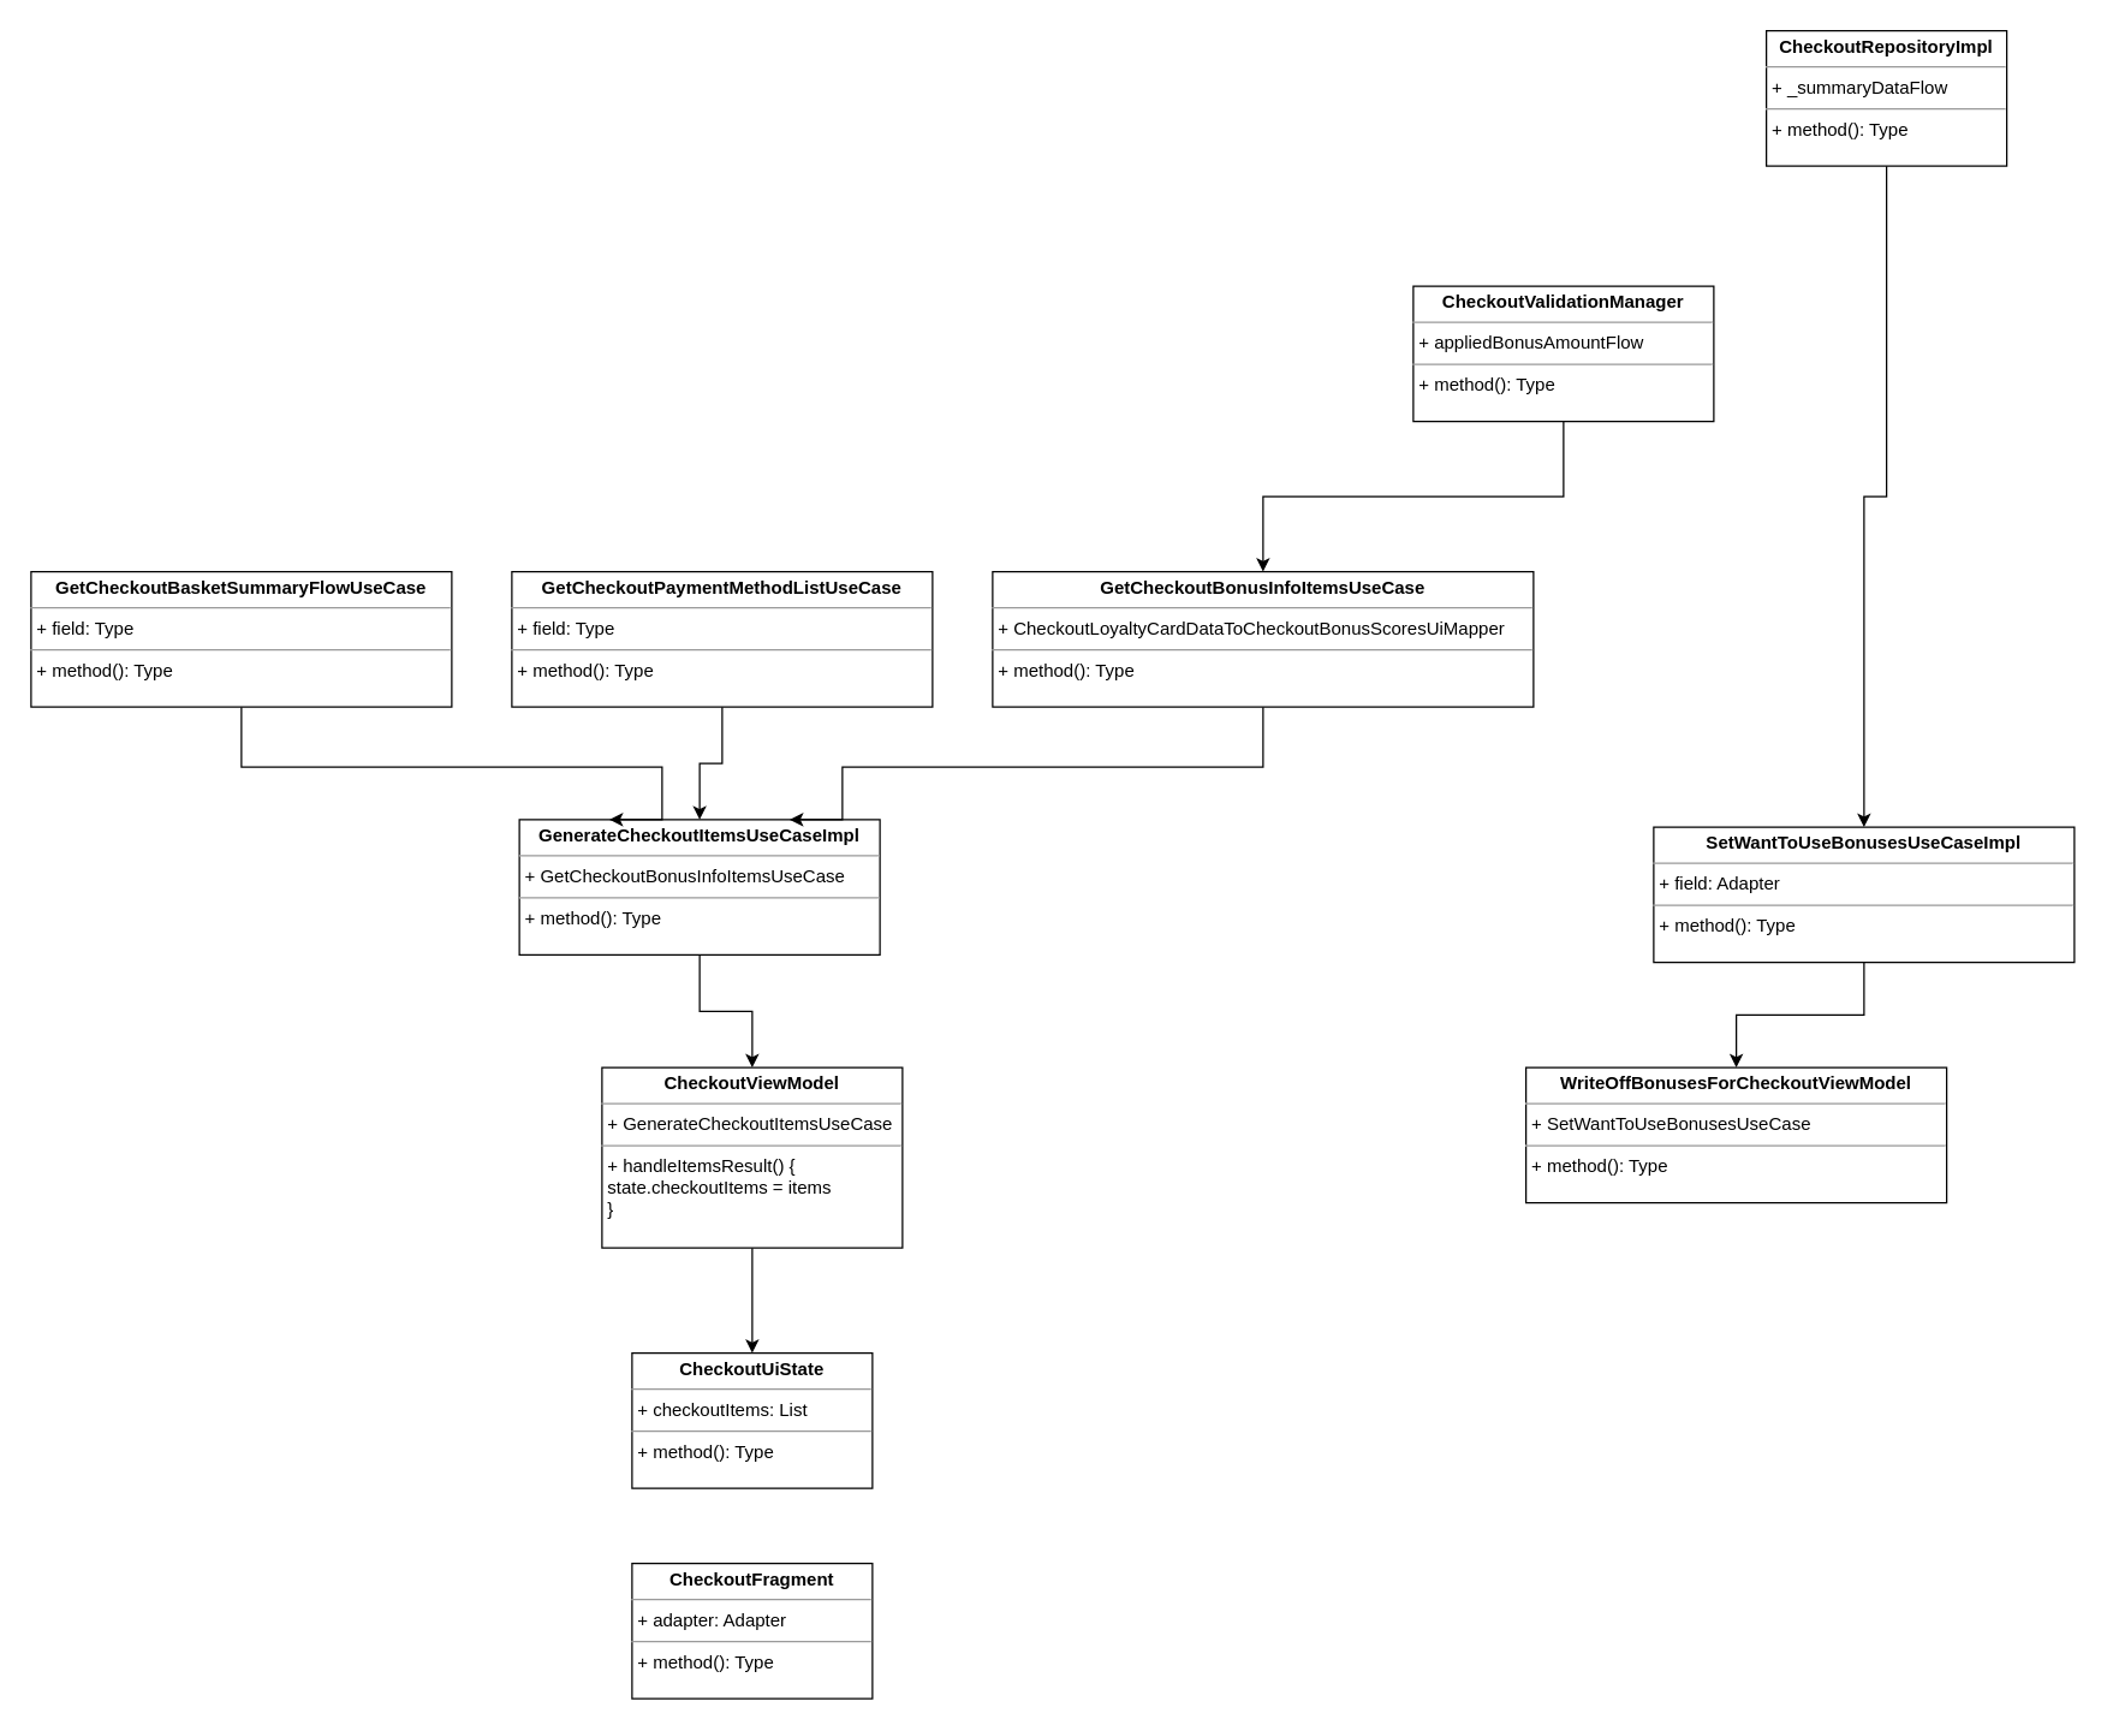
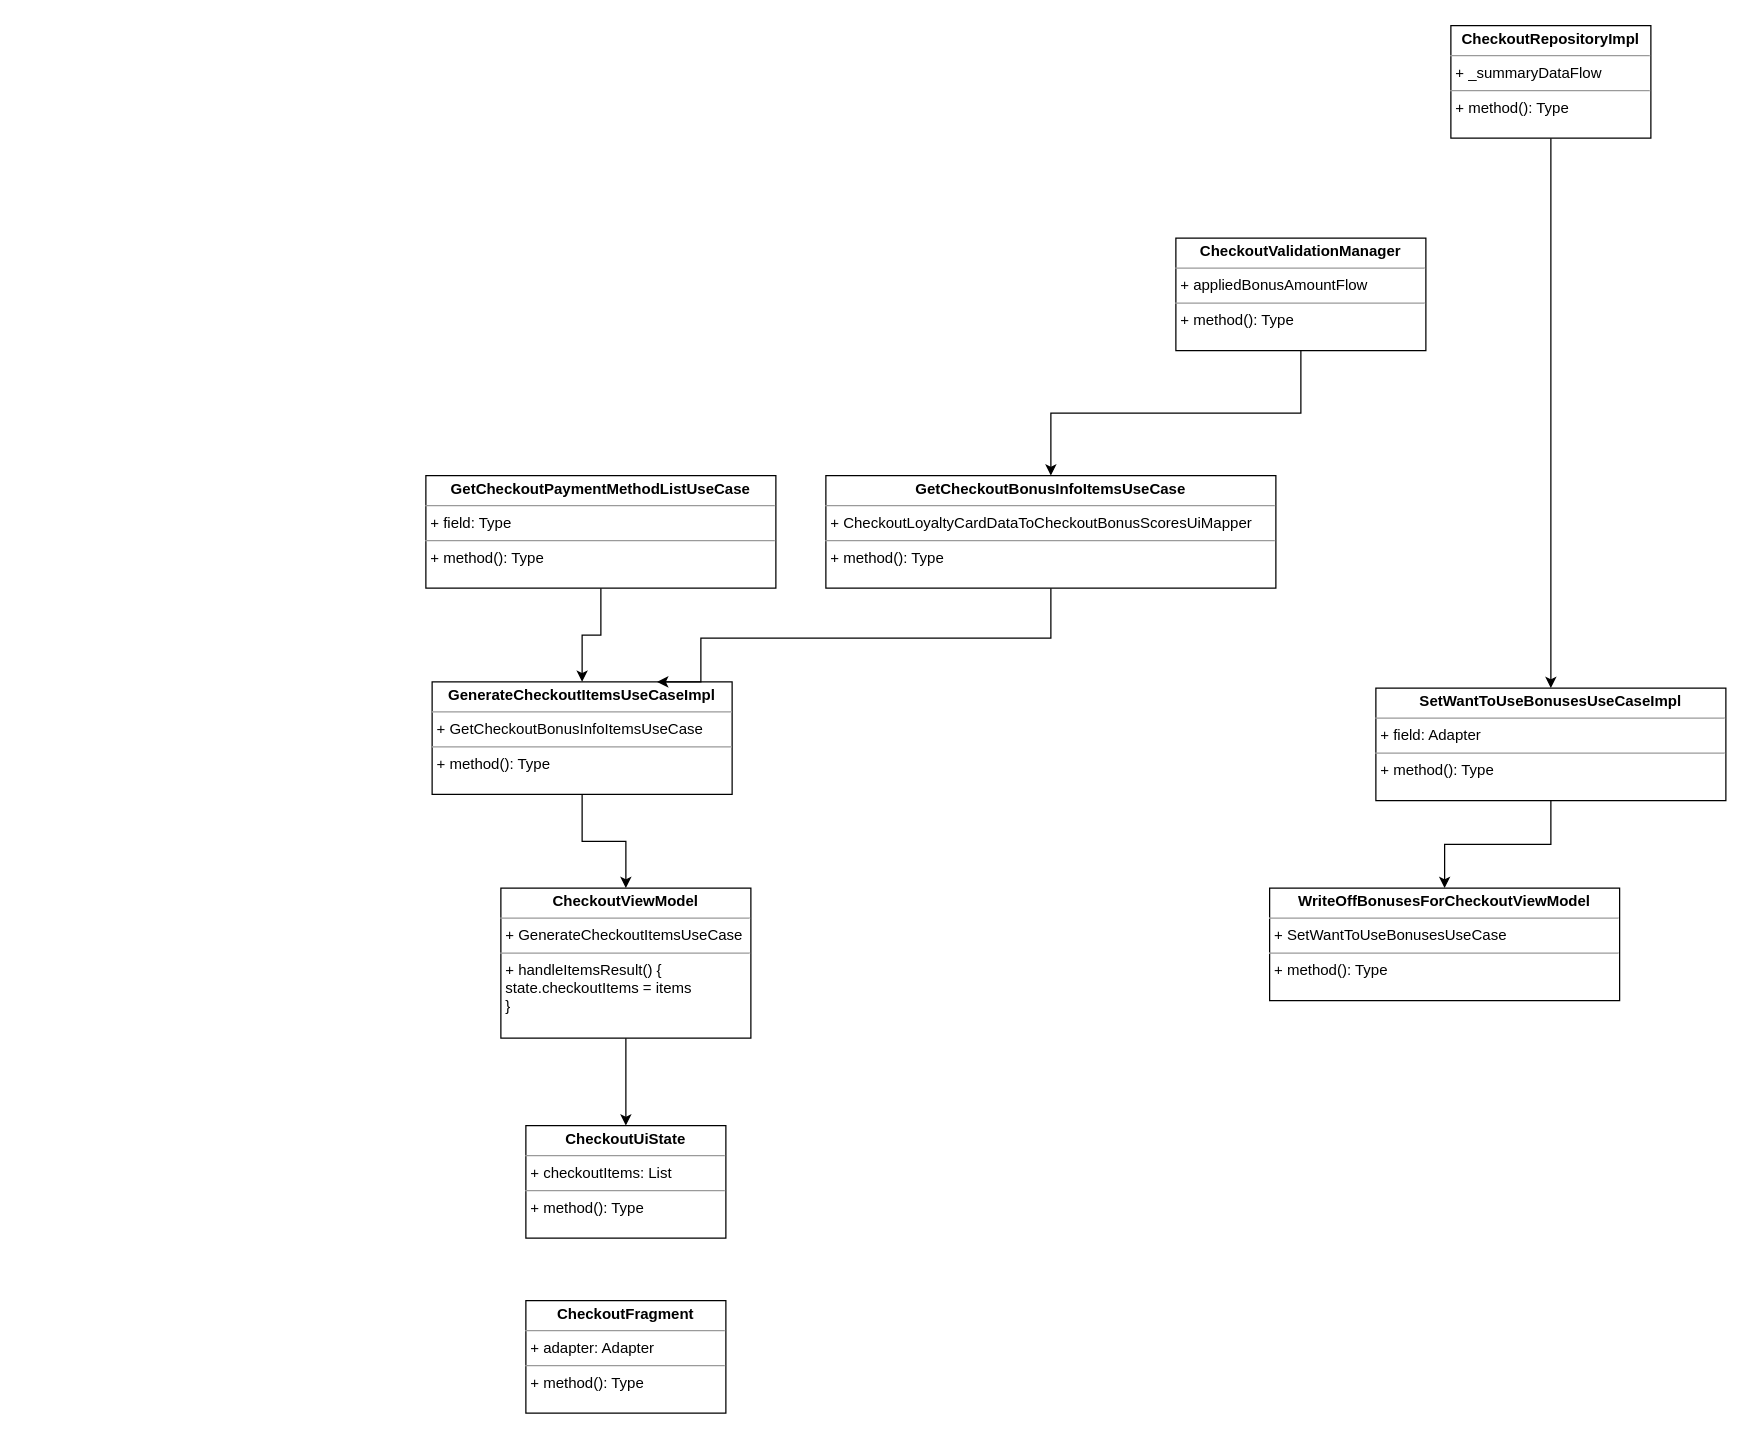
  <mxCell id="0" />
  <mxCell id="1" parent="0" />
  <mxCell id="2" value="&lt;p style=&quot;margin:0px;margin-top:4px;text-align:center;&quot;&gt;&lt;b&gt;CheckoutFragment&lt;/b&gt;&lt;/p&gt;&lt;hr size=&quot;1&quot;&gt;&lt;p style=&quot;margin:0px;margin-left:4px;&quot;&gt;+ adapter: Adapter&lt;/p&gt;&lt;hr size=&quot;1&quot;&gt;&lt;p style=&quot;margin:0px;margin-left:4px;&quot;&gt;+ method(): Type&lt;/p&gt;" style="verticalAlign=top;align=left;overflow=fill;fontSize=12;fontFamily=Helvetica;html=1;whiteSpace=wrap;" vertex="1" parent="1"><mxGeometry x="420" y="1040" width="160" height="90" as="geometry" /></mxCell>
  <mxCell id="3" value="&lt;p style=&quot;margin:0px;margin-top:4px;text-align:center;&quot;&gt;&lt;b&gt;CheckoutUiState&lt;/b&gt;&lt;/p&gt;&lt;hr size=&quot;1&quot;&gt;&lt;p style=&quot;margin:0px;margin-left:4px;&quot;&gt;+ checkoutItems: List&lt;/p&gt;&lt;hr size=&quot;1&quot;&gt;&lt;p style=&quot;margin:0px;margin-left:4px;&quot;&gt;+ method(): Type&lt;/p&gt;" style="verticalAlign=top;align=left;overflow=fill;fontSize=12;fontFamily=Helvetica;html=1;whiteSpace=wrap;" vertex="1" parent="1"><mxGeometry x="420" y="900" width="160" height="90" as="geometry" /></mxCell>
  <mxCell id="4" style="edgeStyle=orthogonalEdgeStyle;rounded=0;orthogonalLoop=1;jettySize=auto;html=1;entryX=0.5;entryY=0;entryDx=0;entryDy=0;" edge="1" parent="1" source="5" target="3"><mxGeometry relative="1" as="geometry" /></mxCell>
  <mxCell id="5" value="&lt;p style=&quot;margin:0px;margin-top:4px;text-align:center;&quot;&gt;&lt;b&gt;CheckoutViewModel&lt;/b&gt;&lt;/p&gt;&lt;hr size=&quot;1&quot;&gt;&lt;p style=&quot;margin:0px;margin-left:4px;&quot;&gt;+ GenerateCheckoutItemsUseCase&lt;/p&gt;&lt;hr size=&quot;1&quot;&gt;&lt;p style=&quot;margin:0px;margin-left:4px;&quot;&gt;+ handleItemsResult() {&lt;/p&gt;&lt;p style=&quot;margin:0px;margin-left:4px;&quot;&gt;state.checkoutItems = items&lt;br&gt;&lt;/p&gt;&lt;p style=&quot;margin:0px;margin-left:4px;&quot;&gt;}&lt;br&gt;&lt;/p&gt;" style="verticalAlign=top;align=left;overflow=fill;fontSize=12;fontFamily=Helvetica;html=1;whiteSpace=wrap;" vertex="1" parent="1"><mxGeometry x="400" y="710" width="200" height="120" as="geometry" /></mxCell>
  <mxCell id="6" style="edgeStyle=orthogonalEdgeStyle;rounded=0;orthogonalLoop=1;jettySize=auto;html=1;entryX=0.5;entryY=0;entryDx=0;entryDy=0;" edge="1" parent="1" source="7" target="5"><mxGeometry relative="1" as="geometry" /></mxCell>
  <mxCell id="7" value="&lt;p style=&quot;margin:0px;margin-top:4px;text-align:center;&quot;&gt;&lt;b&gt;GenerateCheckoutItemsUseCaseImpl&lt;/b&gt;&lt;/p&gt;&lt;hr size=&quot;1&quot;&gt;&lt;p style=&quot;margin:0px;margin-left:4px;&quot;&gt;+ GetCheckoutBonusInfoItemsUseCase&lt;/p&gt;&lt;hr size=&quot;1&quot;&gt;&lt;p style=&quot;margin:0px;margin-left:4px;&quot;&gt;+ method(): Type&lt;/p&gt;" style="verticalAlign=top;align=left;overflow=fill;fontSize=12;fontFamily=Helvetica;html=1;whiteSpace=wrap;" vertex="1" parent="1"><mxGeometry x="345" y="545" width="240" height="90" as="geometry" /></mxCell>
  <mxCell id="8" style="edgeStyle=orthogonalEdgeStyle;rounded=0;orthogonalLoop=1;jettySize=auto;html=1;entryX=0.75;entryY=0;entryDx=0;entryDy=0;" edge="1" parent="1" source="9" target="7"><mxGeometry relative="1" as="geometry"><Array as="points"><mxPoint x="840" y="510" /><mxPoint x="560" y="510" /></Array></mxGeometry></mxCell>
  <mxCell id="9" value="&lt;p style=&quot;margin:0px;margin-top:4px;text-align:center;&quot;&gt;&lt;b&gt;GetCheckoutBonusInfoItemsUseCase&lt;/b&gt;&lt;/p&gt;&lt;hr size=&quot;1&quot;&gt;&lt;p style=&quot;margin:0px;margin-left:4px;&quot;&gt;+ CheckoutLoyaltyCardDataToCheckoutBonusScoresUiMapper&lt;/p&gt;&lt;hr size=&quot;1&quot;&gt;&lt;p style=&quot;margin:0px;margin-left:4px;&quot;&gt;+ method(): Type&lt;/p&gt;" style="verticalAlign=top;align=left;overflow=fill;fontSize=12;fontFamily=Helvetica;html=1;whiteSpace=wrap;" vertex="1" parent="1"><mxGeometry x="660" y="380" width="360" height="90" as="geometry" /></mxCell>
  <mxCell id="10" value="&lt;p style=&quot;margin:0px;margin-top:4px;text-align:center;&quot;&gt;&lt;b&gt;WriteOffBonusesForCheckoutViewModel&lt;/b&gt;&lt;/p&gt;&lt;hr size=&quot;1&quot;&gt;&lt;p style=&quot;margin:0px;margin-left:4px;&quot;&gt;+ SetWantToUseBonusesUseCase&lt;/p&gt;&lt;hr size=&quot;1&quot;&gt;&lt;p style=&quot;margin:0px;margin-left:4px;&quot;&gt;+ method(): Type&lt;/p&gt;" style="verticalAlign=top;align=left;overflow=fill;fontSize=12;fontFamily=Helvetica;html=1;whiteSpace=wrap;" vertex="1" parent="1"><mxGeometry x="1015" y="710" width="280" height="90" as="geometry" /></mxCell>
  <mxCell id="11" style="edgeStyle=orthogonalEdgeStyle;rounded=0;orthogonalLoop=1;jettySize=auto;html=1;entryX=0.5;entryY=0;entryDx=0;entryDy=0;" edge="1" parent="1" source="12" target="10"><mxGeometry relative="1" as="geometry" /></mxCell>
  <mxCell id="12" value="&lt;p style=&quot;margin:0px;margin-top:4px;text-align:center;&quot;&gt;&lt;b&gt;SetWantToUseBonusesUseCaseImpl&lt;/b&gt;&lt;/p&gt;&lt;hr size=&quot;1&quot;&gt;&lt;p style=&quot;margin:0px;margin-left:4px;&quot;&gt;+ field: Adapter&lt;/p&gt;&lt;hr size=&quot;1&quot;&gt;&lt;p style=&quot;margin:0px;margin-left:4px;&quot;&gt;+ method(): Type&lt;/p&gt;" style="verticalAlign=top;align=left;overflow=fill;fontSize=12;fontFamily=Helvetica;html=1;whiteSpace=wrap;" vertex="1" parent="1"><mxGeometry x="1100" y="550" width="280" height="90" as="geometry" /></mxCell>
  <mxCell id="13" style="edgeStyle=orthogonalEdgeStyle;rounded=0;orthogonalLoop=1;jettySize=auto;html=1;entryX=0.5;entryY=0;entryDx=0;entryDy=0;" edge="1" parent="1" source="14" target="9"><mxGeometry relative="1" as="geometry" /></mxCell>
  <mxCell id="14" value="&lt;p style=&quot;margin:0px;margin-top:4px;text-align:center;&quot;&gt;&lt;b&gt;CheckoutValidationManager&lt;/b&gt;&lt;/p&gt;&lt;hr size=&quot;1&quot;&gt;&lt;p style=&quot;margin:0px;margin-left:4px;&quot;&gt;+ appliedBonusAmountFlow&lt;/p&gt;&lt;hr size=&quot;1&quot;&gt;&lt;p style=&quot;margin:0px;margin-left:4px;&quot;&gt;+ method(): Type&lt;/p&gt;" style="verticalAlign=top;align=left;overflow=fill;fontSize=12;fontFamily=Helvetica;html=1;whiteSpace=wrap;" vertex="1" parent="1"><mxGeometry x="940" y="190" width="200" height="90" as="geometry" /></mxCell>
  <mxCell id="15" style="edgeStyle=orthogonalEdgeStyle;rounded=0;orthogonalLoop=1;jettySize=auto;html=1;entryX=0.5;entryY=0;entryDx=0;entryDy=0;" edge="1" parent="1" source="16" target="12"><mxGeometry relative="1" as="geometry" /></mxCell>
- <mxCell id="16" value="&lt;p style=&quot;margin:0px;margin-top:4px;text-align:center;&quot;&gt;&lt;b&gt;CheckoutRepositoryImpl&lt;/b&gt;&lt;/p&gt;&lt;hr size=&quot;1&quot;&gt;&lt;p style=&quot;margin:0px;margin-left:4px;&quot;&gt;+ _summaryDataFlow&lt;/p&gt;&lt;hr size=&quot;1&quot;&gt;&lt;p style=&quot;margin:0px;margin-left:4px;&quot;&gt;+ method(): Type&lt;/p&gt;" style="verticalAlign=top;align=left;overflow=fill;fontSize=12;fontFamily=Helvetica;html=1;whiteSpace=wrap;" vertex="1" parent="1"><mxGeometry x="1175" y="20" width="160" height="90" as="geometry" /></mxCell>
+ <mxCell id="16" value="&lt;p style=&quot;margin:0px;margin-top:4px;text-align:center;&quot;&gt;&lt;b&gt;CheckoutRepositoryImpl&lt;/b&gt;&lt;/p&gt;&lt;hr size=&quot;1&quot;&gt;&lt;p style=&quot;margin:0px;margin-left:4px;&quot;&gt;+ _summaryDataFlow&lt;/p&gt;&lt;hr size=&quot;1&quot;&gt;&lt;p style=&quot;margin:0px;margin-left:4px;&quot;&gt;+ method(): Type&lt;/p&gt;" style="verticalAlign=top;align=left;overflow=fill;fontSize=12;fontFamily=Helvetica;html=1;whiteSpace=wrap;" vertex="1" parent="1"><mxGeometry x="1160" y="20" width="160" height="90" as="geometry" /></mxCell>
  <mxCell id="17" style="edgeStyle=orthogonalEdgeStyle;rounded=0;orthogonalLoop=1;jettySize=auto;html=1;entryX=0.5;entryY=0;entryDx=0;entryDy=0;" edge="1" parent="1" source="18" target="7"><mxGeometry relative="1" as="geometry" /></mxCell>
  <mxCell id="18" value="&lt;p style=&quot;margin:0px;margin-top:4px;text-align:center;&quot;&gt;&lt;b&gt;GetCheckoutPaymentMethodListUseCase&lt;/b&gt;&lt;/p&gt;&lt;hr size=&quot;1&quot;&gt;&lt;p style=&quot;margin:0px;margin-left:4px;&quot;&gt;+ field: Type&lt;/p&gt;&lt;hr size=&quot;1&quot;&gt;&lt;p style=&quot;margin:0px;margin-left:4px;&quot;&gt;+ method(): Type&lt;/p&gt;" style="verticalAlign=top;align=left;overflow=fill;fontSize=12;fontFamily=Helvetica;html=1;whiteSpace=wrap;" vertex="1" parent="1"><mxGeometry x="340" y="380" width="280" height="90" as="geometry" /></mxCell>
- <mxCell id="19" style="edgeStyle=orthogonalEdgeStyle;rounded=0;orthogonalLoop=1;jettySize=auto;html=1;entryX=0.25;entryY=0;entryDx=0;entryDy=0;" edge="1" parent="1" source="20" target="7"><mxGeometry relative="1" as="geometry"><Array as="points"><mxPoint x="160" y="510" /><mxPoint x="440" y="510" /></Array></mxGeometry></mxCell>
- <mxCell id="20" value="&lt;p style=&quot;margin:0px;margin-top:4px;text-align:center;&quot;&gt;&lt;b&gt;GetCheckoutBasketSummaryFlowUseCase&lt;/b&gt;&lt;/p&gt;&lt;hr size=&quot;1&quot;&gt;&lt;p style=&quot;margin:0px;margin-left:4px;&quot;&gt;+ field: Type&lt;/p&gt;&lt;hr size=&quot;1&quot;&gt;&lt;p style=&quot;margin:0px;margin-left:4px;&quot;&gt;+ method(): Type&lt;/p&gt;" style="verticalAlign=top;align=left;overflow=fill;fontSize=12;fontFamily=Helvetica;html=1;whiteSpace=wrap;" vertex="1" parent="1"><mxGeometry x="20" y="380" width="280" height="90" as="geometry" /></mxCell>
